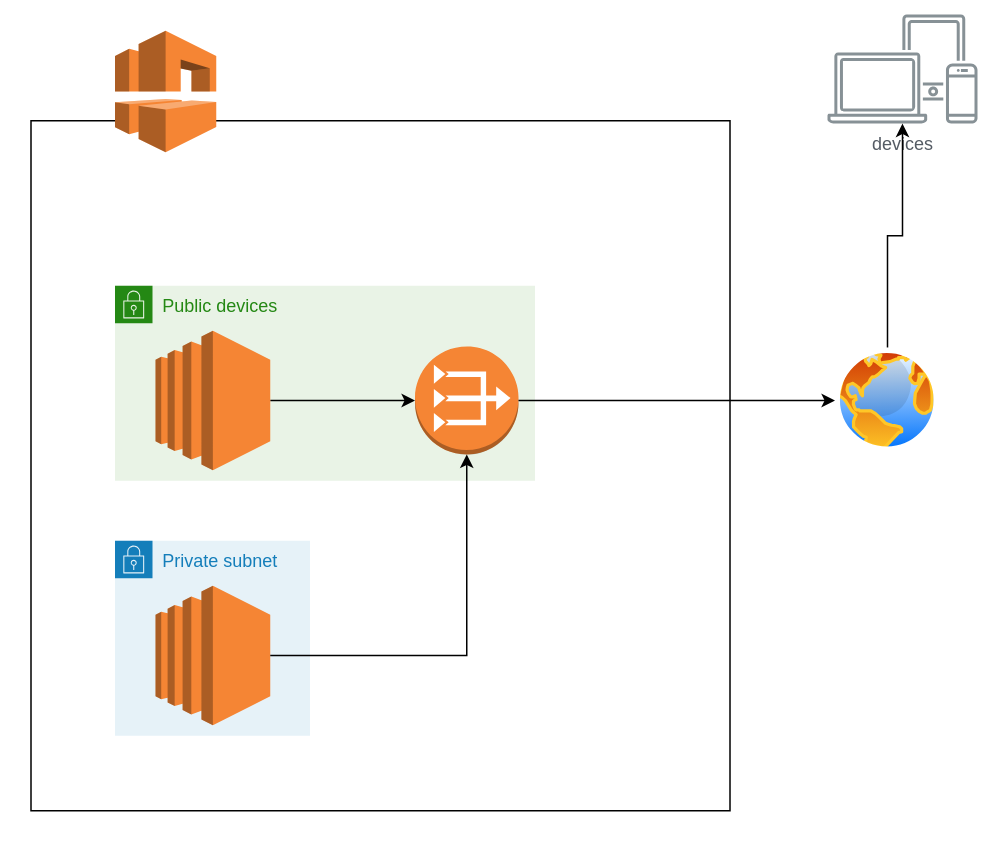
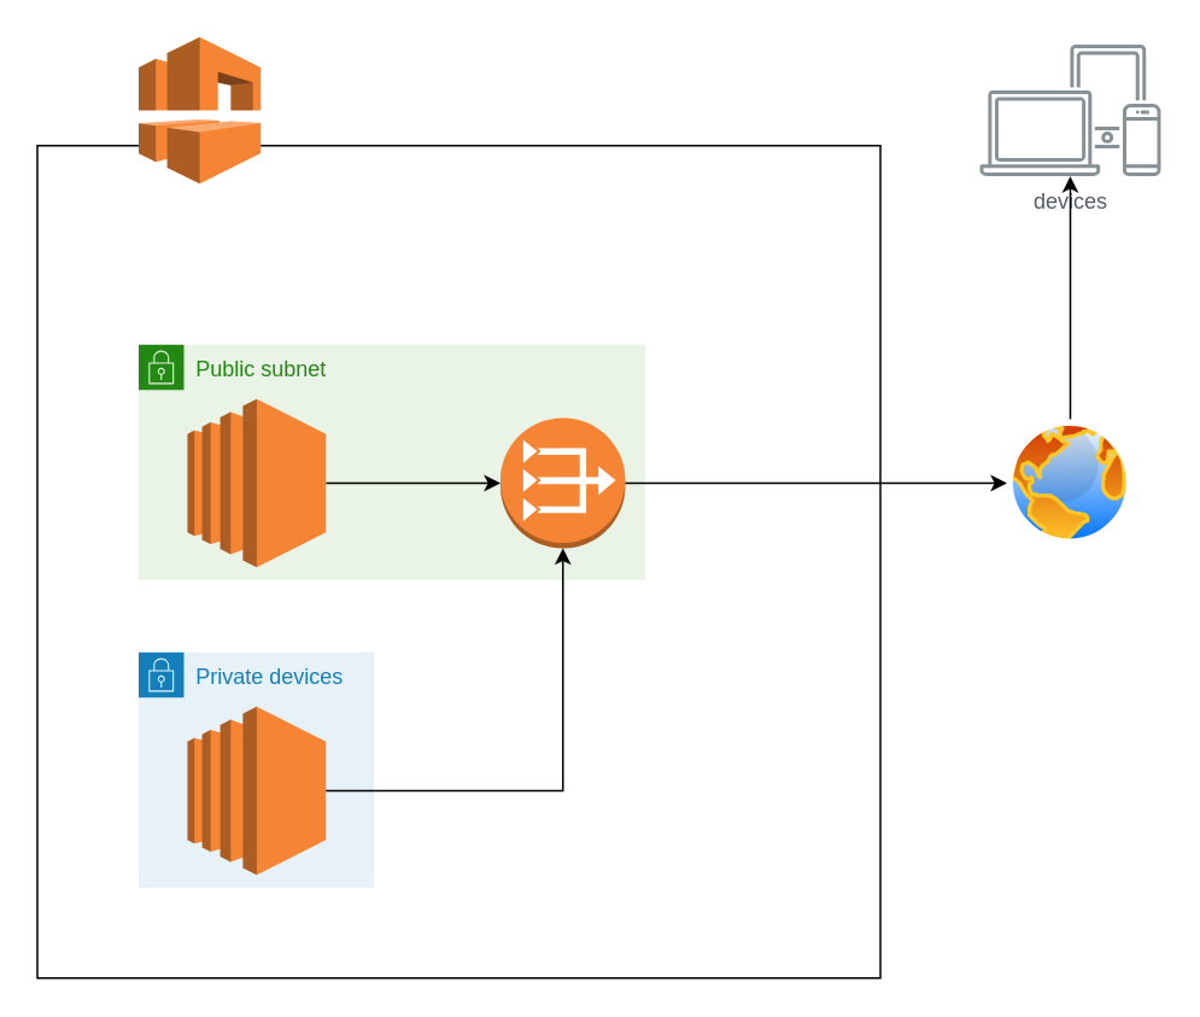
  <mxCell id="0" />
  <mxCell id="1" parent="0" />
  <mxCell id="2" value="" style="rounded=0;whiteSpace=wrap;html=1;" vertex="1" parent="1"><mxGeometry x="20" y="80" width="466" height="460" as="geometry" /></mxCell>
  <mxCell id="3" value="" style="outlineConnect=0;dashed=0;verticalLabelPosition=bottom;verticalAlign=top;align=center;html=1;shape=mxgraph.aws3.vpc;fillColor=#F58534;gradientColor=none;" vertex="1" parent="1"><mxGeometry x="76" y="20" width="67.5" height="81" as="geometry" /></mxCell>
- <mxCell id="4" value="devices" style="sketch=0;outlineConnect=0;gradientColor=none;fontColor=#545B64;strokeColor=none;fillColor=#879196;dashed=0;verticalLabelPosition=bottom;verticalAlign=top;align=center;html=1;fontSize=12;fontStyle=0;aspect=fixed;shape=mxgraph.aws4.illustration_devices;pointerEvents=1" vertex="1" parent="1"><mxGeometry x="551" y="9" width="100" height="73" as="geometry" /></mxCell>
- <mxCell id="5" value="Private subnet" style="points=[[0,0],[0.25,0],[0.5,0],[0.75,0],[1,0],[1,0.25],[1,0.5],[1,0.75],[1,1],[0.75,1],[0.5,1],[0.25,1],[0,1],[0,0.75],[0,0.5],[0,0.25]];outlineConnect=0;gradientColor=none;html=1;whiteSpace=wrap;fontSize=12;fontStyle=0;container=1;pointerEvents=0;collapsible=0;recursiveResize=0;shape=mxgraph.aws4.group;grIcon=mxgraph.aws4.group_security_group;grStroke=0;strokeColor=#147EBA;fillColor=#E6F2F8;verticalAlign=top;align=left;spacingLeft=30;fontColor=#147EBA;dashed=0;" vertex="1" parent="1"><mxGeometry x="76" y="360" width="130" height="130" as="geometry" /></mxCell>
+ <mxCell id="4" value="devices" style="sketch=0;outlineConnect=0;gradientColor=none;fontColor=#545B64;strokeColor=none;fillColor=#879196;dashed=0;verticalLabelPosition=bottom;verticalAlign=top;align=center;html=1;fontSize=12;fontStyle=0;aspect=fixed;shape=mxgraph.aws4.illustration_devices;pointerEvents=1" vertex="1" parent="1"><mxGeometry x="541" y="24" width="100" height="73" as="geometry" /></mxCell>
+ <mxCell id="5" value="Private devices" style="points=[[0,0],[0.25,0],[0.5,0],[0.75,0],[1,0],[1,0.25],[1,0.5],[1,0.75],[1,1],[0.75,1],[0.5,1],[0.25,1],[0,1],[0,0.75],[0,0.5],[0,0.25]];outlineConnect=0;gradientColor=none;html=1;whiteSpace=wrap;fontSize=12;fontStyle=0;container=1;pointerEvents=0;collapsible=0;recursiveResize=0;shape=mxgraph.aws4.group;grIcon=mxgraph.aws4.group_security_group;grStroke=0;strokeColor=#147EBA;fillColor=#E6F2F8;verticalAlign=top;align=left;spacingLeft=30;fontColor=#147EBA;dashed=0;" vertex="1" parent="1"><mxGeometry x="76" y="360" width="130" height="130" as="geometry" /></mxCell>
  <mxCell id="6" value="" style="outlineConnect=0;dashed=0;verticalLabelPosition=bottom;verticalAlign=top;align=center;html=1;shape=mxgraph.aws3.ec2;fillColor=#F58534;gradientColor=none;" vertex="1" parent="5"><mxGeometry x="27" y="30" width="76.5" height="93" as="geometry" /></mxCell>
- <mxCell id="7" value="Public devices" style="points=[[0,0],[0.25,0],[0.5,0],[0.75,0],[1,0],[1,0.25],[1,0.5],[1,0.75],[1,1],[0.75,1],[0.5,1],[0.25,1],[0,1],[0,0.75],[0,0.5],[0,0.25]];outlineConnect=0;gradientColor=none;html=1;whiteSpace=wrap;fontSize=12;fontStyle=0;container=1;pointerEvents=0;collapsible=0;recursiveResize=0;shape=mxgraph.aws4.group;grIcon=mxgraph.aws4.group_security_group;grStroke=0;strokeColor=#248814;fillColor=#E9F3E6;verticalAlign=top;align=left;spacingLeft=30;fontColor=#248814;dashed=0;" vertex="1" parent="1"><mxGeometry x="76" y="190" width="280" height="130" as="geometry" /></mxCell>
+ <mxCell id="7" value="Public subnet" style="points=[[0,0],[0.25,0],[0.5,0],[0.75,0],[1,0],[1,0.25],[1,0.5],[1,0.75],[1,1],[0.75,1],[0.5,1],[0.25,1],[0,1],[0,0.75],[0,0.5],[0,0.25]];outlineConnect=0;gradientColor=none;html=1;whiteSpace=wrap;fontSize=12;fontStyle=0;container=1;pointerEvents=0;collapsible=0;recursiveResize=0;shape=mxgraph.aws4.group;grIcon=mxgraph.aws4.group_security_group;grStroke=0;strokeColor=#248814;fillColor=#E9F3E6;verticalAlign=top;align=left;spacingLeft=30;fontColor=#248814;dashed=0;" vertex="1" parent="1"><mxGeometry x="76" y="190" width="280" height="130" as="geometry" /></mxCell>
  <mxCell id="8" style="edgeStyle=orthogonalEdgeStyle;rounded=0;orthogonalLoop=1;jettySize=auto;html=1;" edge="1" parent="7" source="9" target="10"><mxGeometry relative="1" as="geometry" /></mxCell>
  <mxCell id="9" value="" style="outlineConnect=0;dashed=0;verticalLabelPosition=bottom;verticalAlign=top;align=center;html=1;shape=mxgraph.aws3.ec2;fillColor=#F58534;gradientColor=none;" vertex="1" parent="7"><mxGeometry x="27" y="30" width="76.5" height="93" as="geometry" /></mxCell>
  <mxCell id="10" value="" style="outlineConnect=0;dashed=0;verticalLabelPosition=bottom;verticalAlign=top;align=center;html=1;shape=mxgraph.aws3.vpc_nat_gateway;fillColor=#F58534;gradientColor=none;" vertex="1" parent="7"><mxGeometry x="200" y="40.5" width="69" height="72" as="geometry" /></mxCell>
  <mxCell id="11" style="edgeStyle=orthogonalEdgeStyle;rounded=0;orthogonalLoop=1;jettySize=auto;html=1;exitX=1;exitY=0.5;exitDx=0;exitDy=0;exitPerimeter=0;" edge="1" parent="1" source="6" target="10"><mxGeometry relative="1" as="geometry" /></mxCell>
  <mxCell id="12" style="edgeStyle=orthogonalEdgeStyle;rounded=0;orthogonalLoop=1;jettySize=auto;html=1;" edge="1" parent="1" source="13" target="4"><mxGeometry relative="1" as="geometry" /></mxCell>
  <mxCell id="13" value="" style="image;aspect=fixed;perimeter=ellipsePerimeter;html=1;align=center;shadow=0;dashed=0;spacingTop=3;image=img/lib/active_directory/internet_globe.svg;" vertex="1" parent="1"><mxGeometry x="556" y="231.5" width="70" height="70" as="geometry" /></mxCell>
  <mxCell id="14" style="edgeStyle=orthogonalEdgeStyle;rounded=0;orthogonalLoop=1;jettySize=auto;html=1;exitX=1;exitY=0.5;exitDx=0;exitDy=0;exitPerimeter=0;" edge="1" parent="1" source="10" target="13"><mxGeometry relative="1" as="geometry" /></mxCell>
